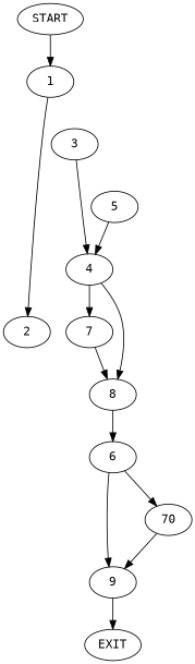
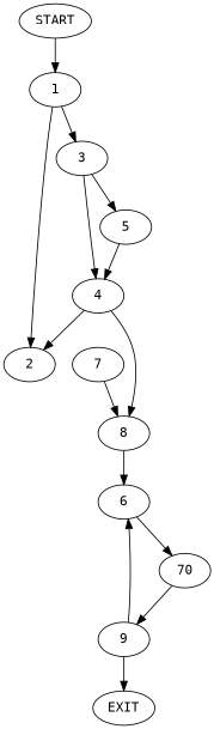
  digraph {
    fontname="DejaVu Sans Mono"
    node [fontname="DejaVu Sans Mono"]
    edge [fontname="DejaVu Sans Mono"]
    n1 [label=START]
    1
    2
    3
    n5 [label=EXIT]
    4
    5
    6
    9
    n10 [label=70]
    7
    8
    n1 -> 1
    1 -> 2
+   1 -> 3
    3 -> 4
-   4 -> 7
+   3 -> 5
+   4 -> 2
    4 -> 8
    5 -> 4
-   6 -> 9
+   9 -> 6
    6 -> n10
    9 -> n5
    n10 -> 9
    7 -> 8
    8 -> 6
  }
